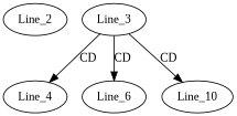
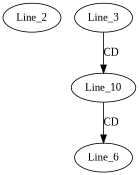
  digraph {
    fontname="Liberation Serif"
    node [fontname="Liberation Serif"]
    edge [fontname="Liberation Serif"]
    n1 [label=Line_2]
    Line_3
-   Line_4
    Line_6
    Line_10
-   Line_3 -> Line_4 [label=CD]
-   Line_3 -> Line_6 [label=CD]
+   Line_10 -> Line_6 [label=CD]
    Line_3 -> Line_10 [label=CD]
  }
